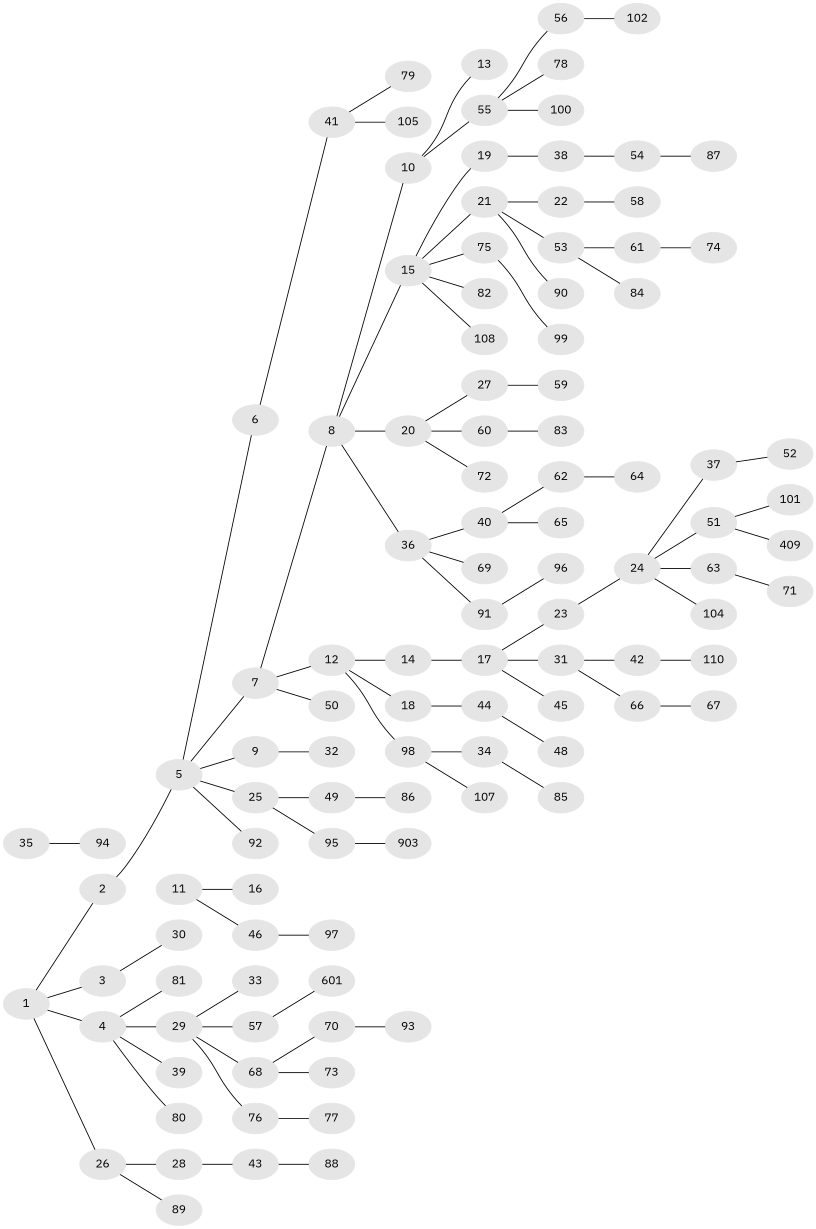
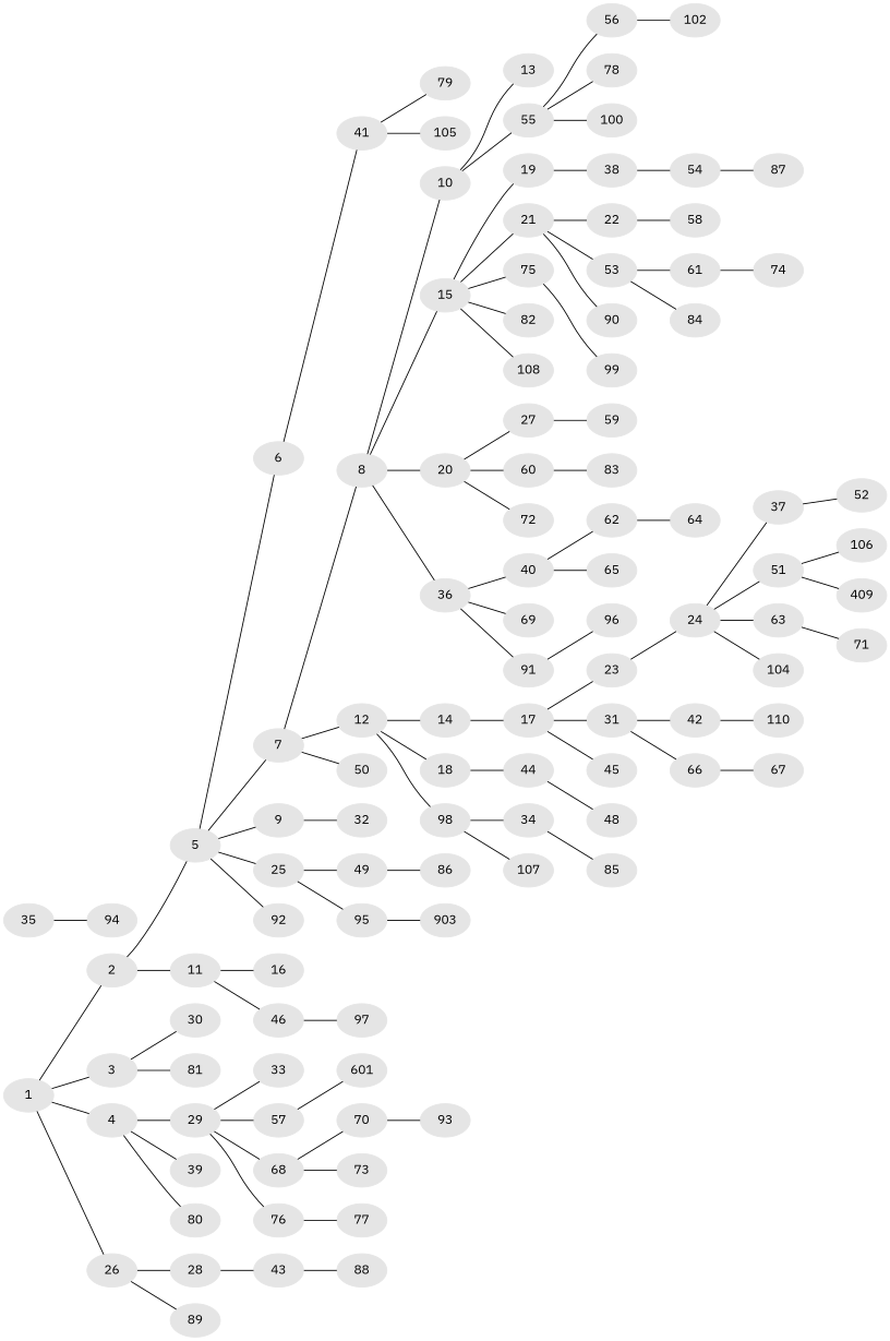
  graph {
    fontname="IBM Plex Sans"
    rankdir=LR
    node [color=gray90 fontname="IBM Plex Sans" style=filled]
    edge [fontname="IBM Plex Sans"]
    1
    2
    3
    4
    26
    5
    11
    30
    29
    39
    80
    81
    28
    89
    6
    7
    9
    25
    92
    16
    46
    33
    57
    68
    76
    41
    8
    12
    50
    32
    49
    95
    79
    105
    10
    15
    20
    36
    14
    18
    98
    13
    55
    19
    21
    75
    82
    108
    27
    60
    72
    40
    69
    91
    56
    78
    100
    97
    17
    44
    34
    107
    23
    31
    45
    38
    22
    53
    90
    99
    24
    42
    66
    85
    48
    54
    59
    83
    58
    61
    84
    37
    51
    63
    104
    52
-   106 [label=101]
+   106
    n88 [label=409]
    71
    86
    n91 [label=903]
    43
    88
    n94 [label=601]
    70
    73
    77
    35
    94
    110
    67
    62
    65
    96
    87
    64
    74
    102
    93
    1 -- 2
    1 -- 3
    1 -- 4
    1 -- 26
    2 -- 5
+   2 -- 11
    3 -- 30
    4 -- 29
    4 -- 39
    4 -- 80
-   4 -- 81
+   3 -- 81
    26 -- 28
    26 -- 89
    5 -- 6
    5 -- 7
    5 -- 9
    5 -- 25
    5 -- 92
    11 -- 16
    11 -- 46
    29 -- 33
    29 -- 57
    29 -- 68
    29 -- 76
    28 -- 43
    6 -- 41
    7 -- 8
    7 -- 12
    7 -- 50
    9 -- 32
    25 -- 49
    25 -- 95
    46 -- 97
    57 -- n94
    68 -- 70
    68 -- 73
    76 -- 77
    41 -- 79
    41 -- 105
    8 -- 10
    8 -- 15
    8 -- 20
    8 -- 36
    12 -- 14
    12 -- 18
    12 -- 98
    49 -- 86
    95 -- n91
    10 -- 13
    10 -- 55
    15 -- 19
    15 -- 21
    15 -- 75
    15 -- 82
    15 -- 108
    20 -- 27
    20 -- 60
    20 -- 72
    36 -- 40
    36 -- 69
    36 -- 91
    14 -- 17
    18 -- 44
    98 -- 34
    98 -- 107
    55 -- 56
    55 -- 78
    55 -- 100
    19 -- 38
    21 -- 22
    21 -- 53
    21 -- 90
    75 -- 99
    27 -- 59
    60 -- 83
    40 -- 62
    40 -- 65
    91 -- 96
    56 -- 102
    17 -- 23
    17 -- 31
    17 -- 45
    44 -- 48
    34 -- 85
    23 -- 24
    31 -- 42
    31 -- 66
    38 -- 54
    22 -- 58
    53 -- 61
    53 -- 84
    24 -- 37
    24 -- 51
    24 -- 63
    24 -- 104
    42 -- 110
    66 -- 67
    54 -- 87
    61 -- 74
    37 -- 52
    51 -- 106
    51 -- n88
    63 -- 71
    43 -- 88
    70 -- 93
    35 -- 94
    62 -- 64
  }
